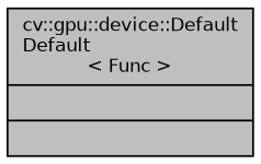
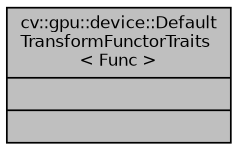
  digraph {
-   n1 [color=black fillcolor=grey75 fontcolor=black fontname=Helvetica fontsize=10 height=0.2 label="{cv::gpu::device::Default\lDefault\l\< Func \>\n||}" shape=record style=filled width=0.4]
+   n1 [color=black fillcolor=grey75 fontcolor=black fontname=Helvetica fontsize=10 height=0.2 label="{cv::gpu::device::Default\lTransformFunctorTraits\l\< Func \>\n||}" shape=record style=filled width=0.4]
  }
